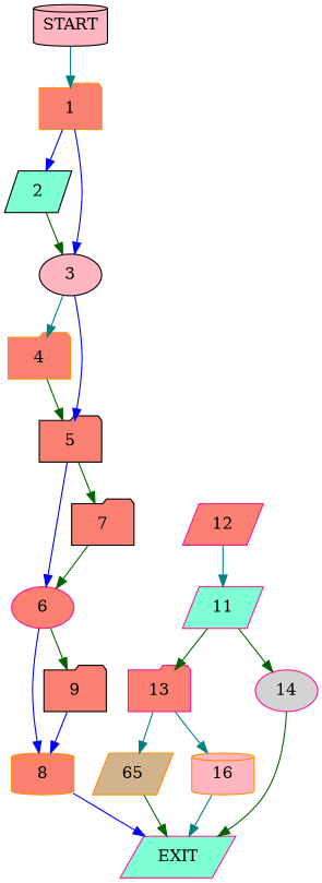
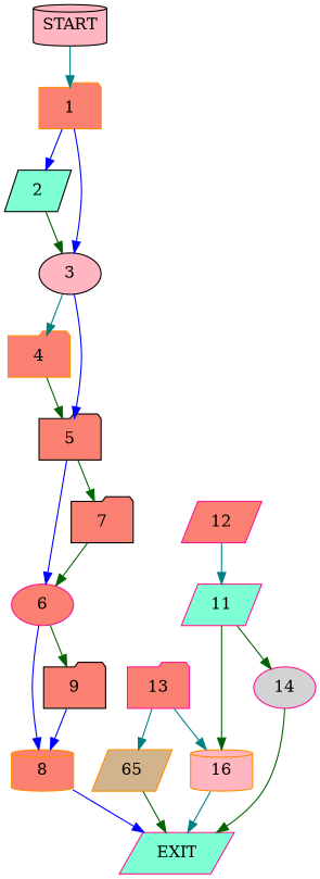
  digraph {
    node [color=black fillcolor=salmon shape=folder style=filled]
    edge [color=darkgreen]
    n1 [fillcolor=lightpink label=START shape=cylinder]
    1 [color=darkorange]
    2 [fillcolor=aquamarine shape=parallelogram]
    3 [fillcolor=lightpink shape=ellipse]
    n5 [color=deeppink fillcolor=aquamarine label=EXIT shape=parallelogram]
    4 [color=darkorange]
    5
    6 [color=deeppink shape=ellipse]
    7
    8 [color=darkorange shape=cylinder]
    9
    11 [color=deeppink fillcolor=aquamarine shape=parallelogram]
    13 [color=deeppink]
    14 [color=deeppink fillcolor=lightgrey shape=ellipse]
    12 [color=deeppink shape=parallelogram]
    n16 [color=darkorange fillcolor=tan label=65 shape=parallelogram]
    16 [color=darkorange fillcolor=lightpink shape=cylinder]
    n1 -> 1 [color=teal]
    1 -> 2 [color=blue]
    1 -> 3 [color=blue]
    2 -> 3
    3 -> 4 [color=teal]
    3 -> 5 [color=blue]
    4 -> 5
    5 -> 6 [color=blue]
    5 -> 7
    6 -> 8 [color=blue]
    6 -> 9
    7 -> 6
    8 -> n5 [color=blue]
    9 -> 8 [color=blue]
-   11 -> 13
+   11 -> 16
    11 -> 14
    13 -> n16 [color=teal]
    13 -> 16 [color=teal]
    14 -> n5
    12 -> 11 [color=teal]
    n16 -> n5
    16 -> n5 [color=teal]
  }
